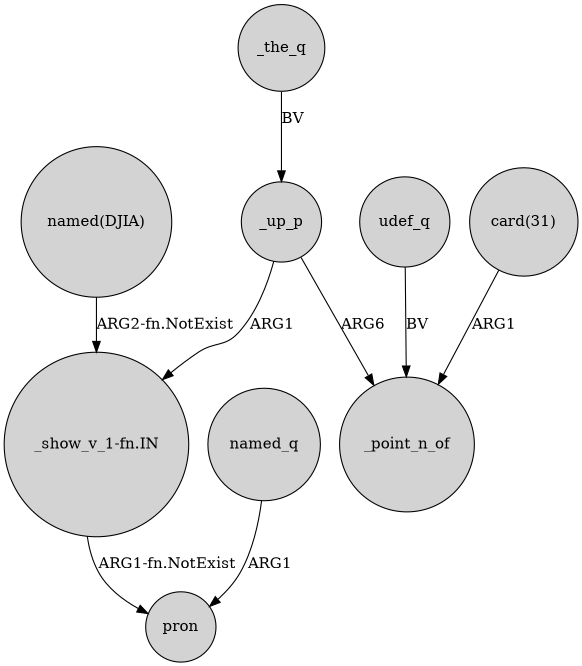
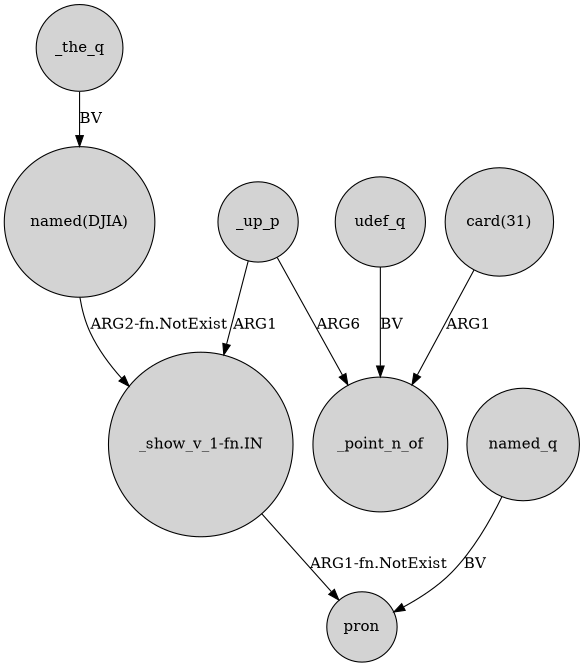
  digraph {
    node [shape=circle style=filled]
    n1 [label="card(31)"]
    _point_n_of
    _the_q
    "named(DJIA)"
    "_show_v_1-fn.IN"
    n6 [label=named_q]
    pron
    _up_p
    udef_q
    n1 -> _point_n_of [label=ARG1]
-   _the_q -> _up_p [label=BV]
+   _the_q -> "named(DJIA)" [label=BV]
    "named(DJIA)" -> "_show_v_1-fn.IN" [label="ARG2-fn.NotExist"]
    "_show_v_1-fn.IN" -> pron [label="ARG1-fn.NotExist"]
-   n6 -> pron [label=ARG1]
+   n6 -> pron [label=BV]
    _up_p -> _point_n_of [label=ARG6]
    _up_p -> "_show_v_1-fn.IN" [label=ARG1]
    udef_q -> _point_n_of [label=BV]
  }
